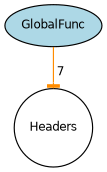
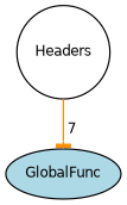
  digraph {
    compound=true
    node [fontname=Helvetica fontsize=10 style=filled]
    n1 [fillcolor=lightblue label=GlobalFunc pencolor=black shape=ellipse]
    n2 [label=Headers shape=circle fillcolor=white]
-   n1 -> n2 [headlabel=7 labeldistance=1.5 labelfontname=Helvetica labelfontsize=10 color=darkorange arrowhead=tee]
+   n2 -> n1 [headlabel=7 labeldistance=1.5 labelfontname=Helvetica labelfontsize=10 color=darkorange arrowhead=tee]
  }
